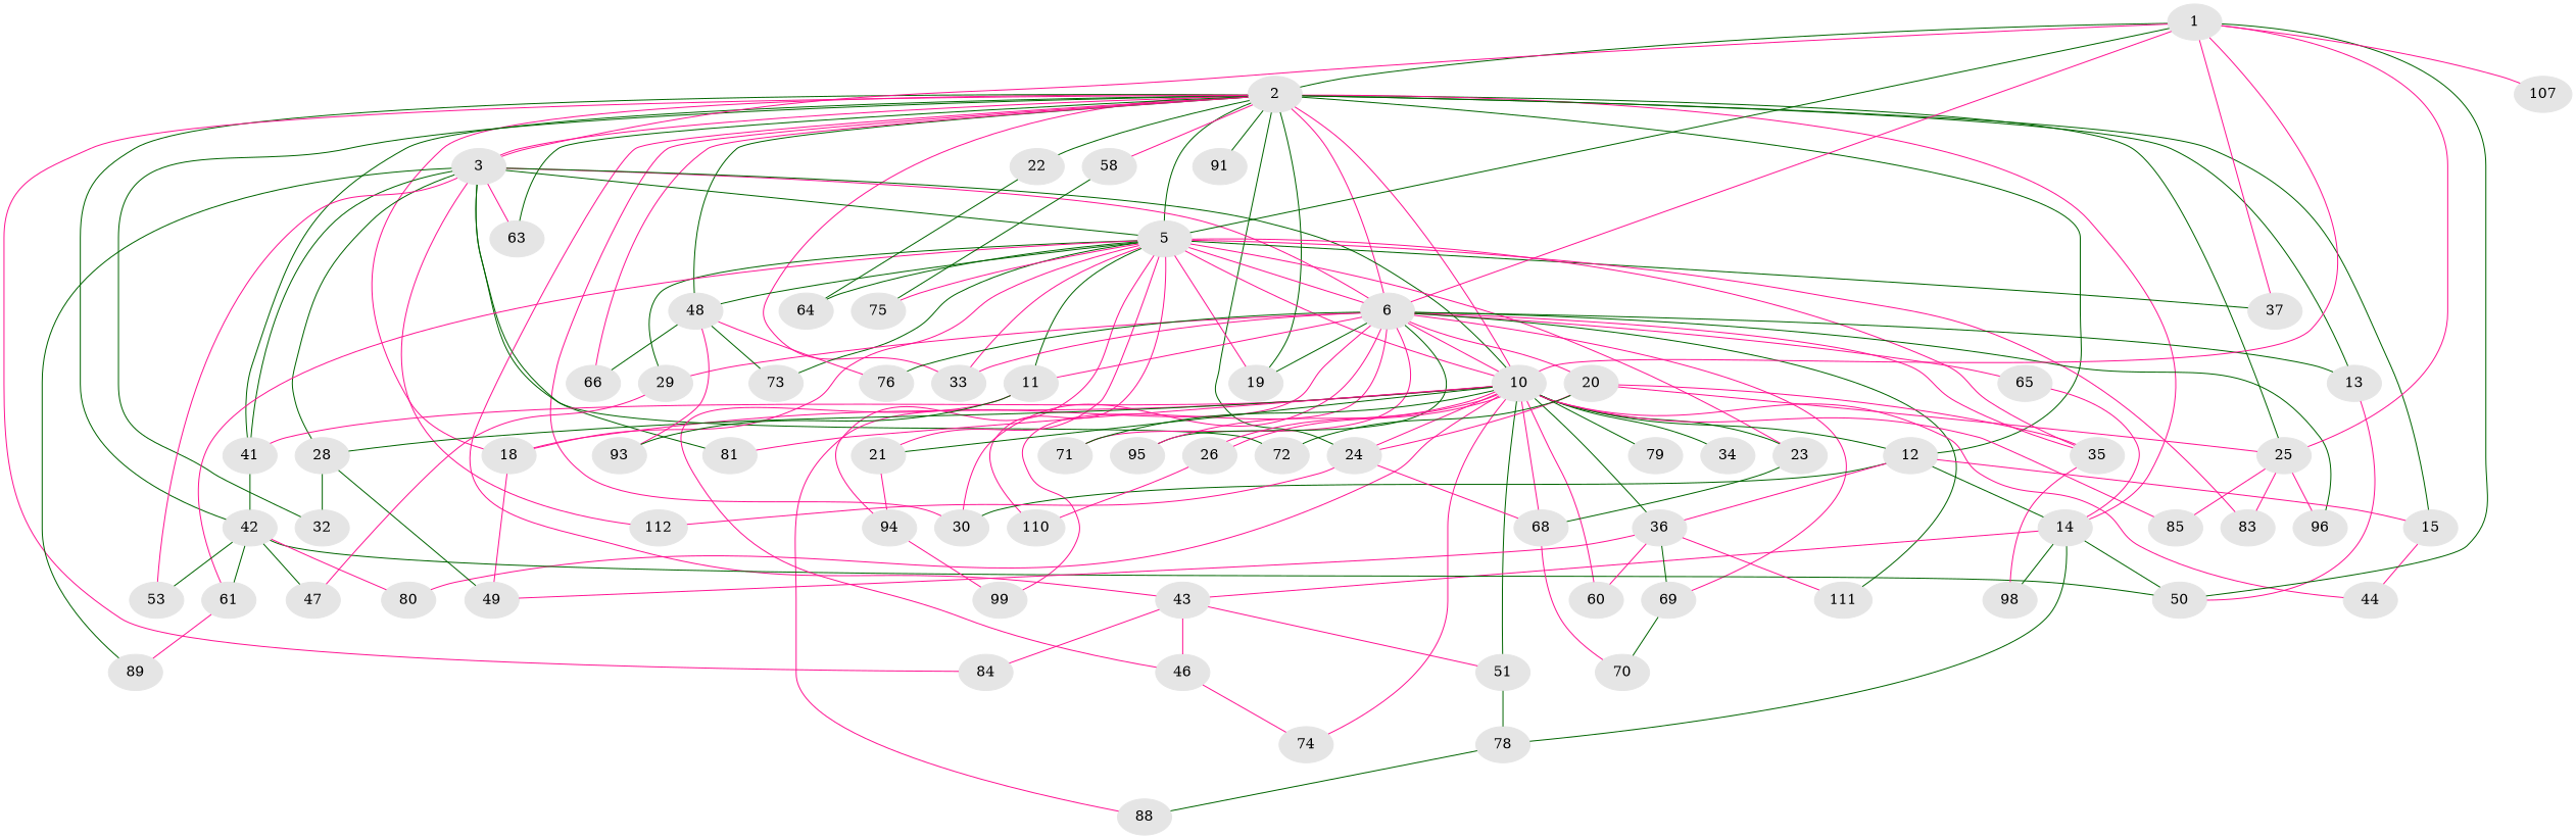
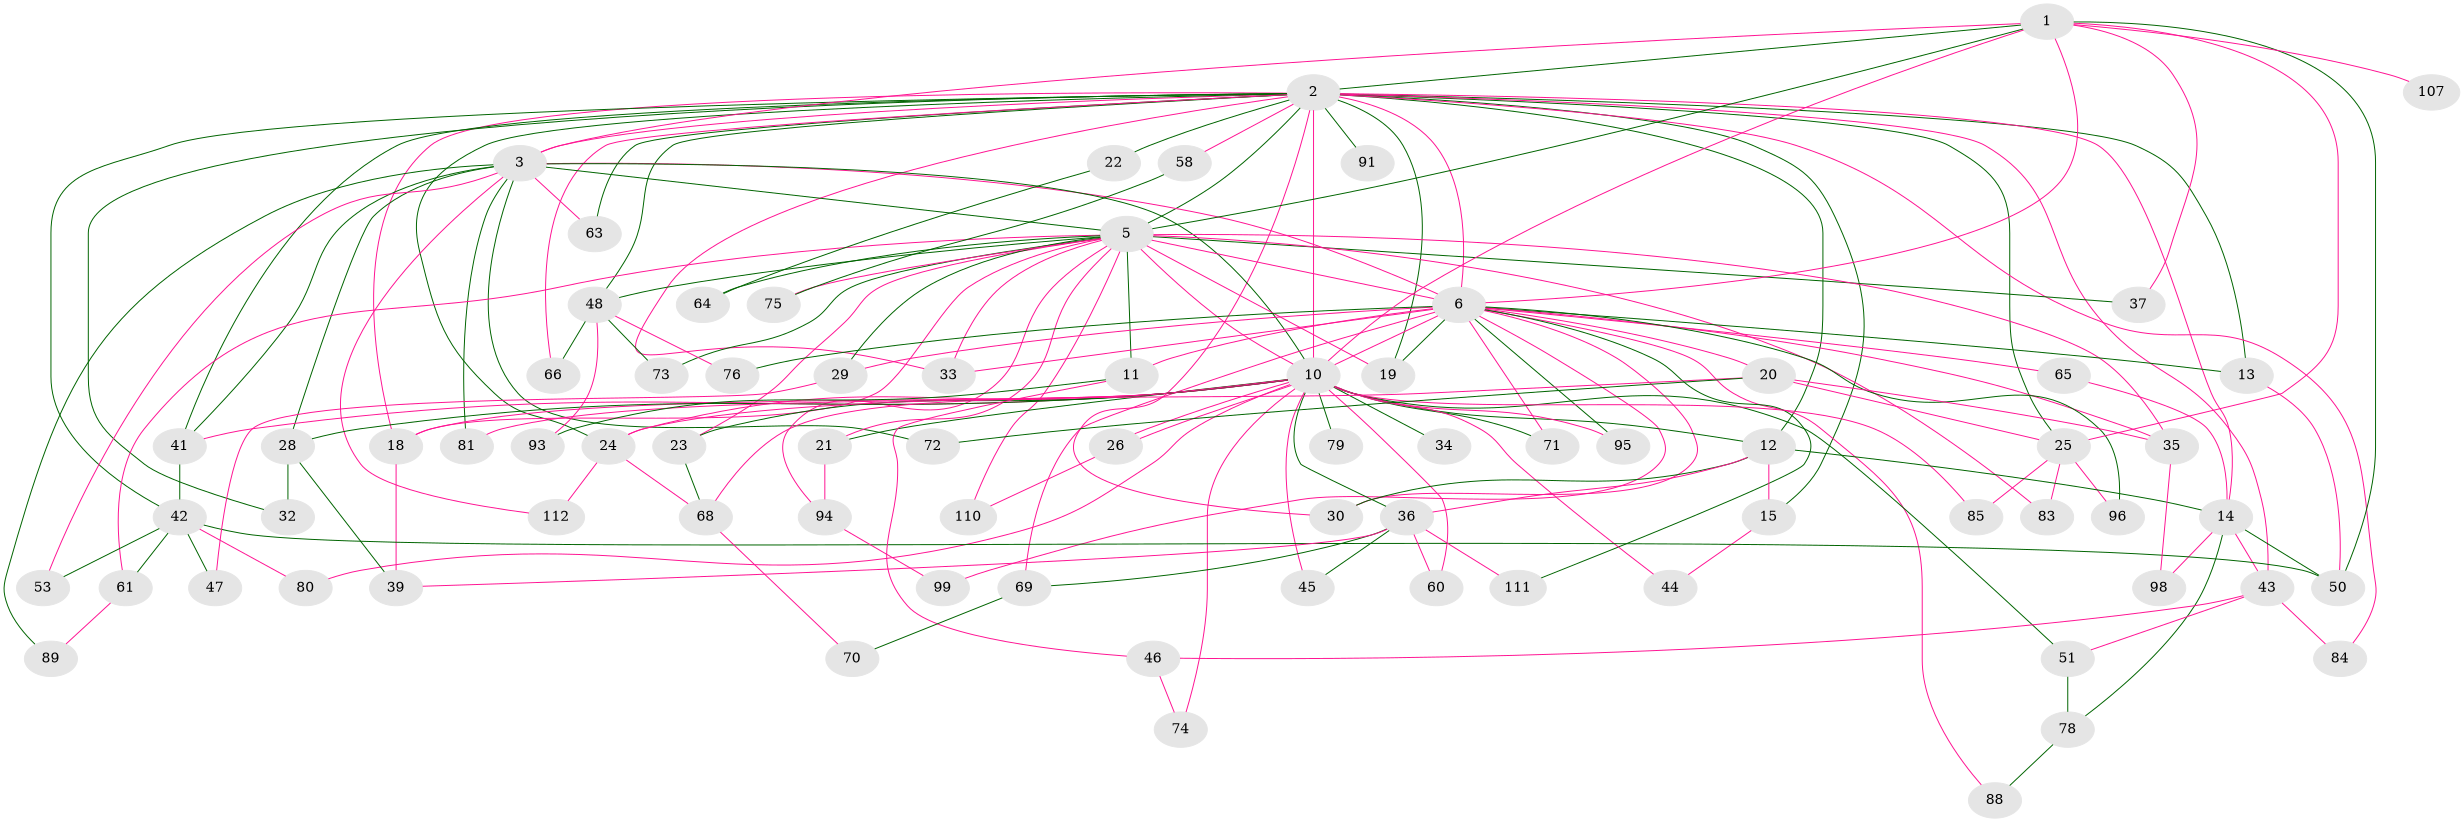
  graph {
    node [color=gray90 style=filled]
    edge [color=deeppink]
    2 [super="+9+100+40+4"]
    3
    5
    6 [super="+49+54+7"]
    10 [super="+31+16+27+56+38+17+105"]
    25 [super="+90"]
    12
    13
    14
    15
    18
    19
    22
    24
    30
    32
    33
    41 [super="+52"]
    42
    43 [super="+109"]
    48 [super="+59"]
    58
    63
    66
    84
    91
    1
    37
    50 [super="+106+86"]
    107
    28 [super="+77"]
    53
    72
    81
    89
    112
    11
    21
    23
    29
    35
    61
    64
    73
    75
    83
    94
    110
    20
    65
    69
    71
    76
    88
    95
    96
    99
    111
    26
    34
    36
    44
+   45
    51
    60
    68 [super="+97"]
    74
    79
    80
    85
    78
    98
-   39 [label=49]
+   39
    47
    46
    93
    70
    2 -- 3 [weight=4]
    2 -- 5 [color=darkgreen weight=5]
    2 -- 6 [weight=11]
    2 -- 10 [weight=6]
    2 -- 25 [color=darkgreen]
    2 -- 12 [color=darkgreen weight=2]
    2 -- 13 [color=darkgreen]
    2 -- 14
    2 -- 15 [color=darkgreen]
    2 -- 18
    2 -- 19 [color=darkgreen]
    2 -- 22 [color=darkgreen weight=3]
    2 -- 24 [color=darkgreen]
    2 -- 30
    2 -- 32 [color=darkgreen]
    2 -- 33
    2 -- 41 [color=darkgreen]
    2 -- 42 [color=darkgreen]
    2 -- 43
    2 -- 48 [color=darkgreen weight=2]
    2 -- 58 [weight=2]
    2 -- 63 [color=darkgreen]
    2 -- 66
    2 -- 84
    2 -- 91 [color=darkgreen weight=2]
    3 -- 5 [color=darkgreen]
    3 -- 6 [weight=2]
    3 -- 10 [color=darkgreen weight=3]
    3 -- 41 [color=darkgreen]
    3 -- 63
    3 -- 28 [color=darkgreen]
    3 -- 53
    3 -- 72 [color=darkgreen]
    3 -- 81 [color=darkgreen]
    3 -- 89 [color=darkgreen]
    3 -- 112
    5 -- 6 [weight=2]
    5 -- 10
    5 -- 18
    5 -- 19
    5 -- 33
    5 -- 48 [color=darkgreen]
    5 -- 37 [color=darkgreen]
    5 -- 11 [color=darkgreen]
    5 -- 21
    5 -- 23
    5 -- 29 [color=darkgreen]
    5 -- 35
    5 -- 61
    5 -- 64 [color=darkgreen]
    5 -- 73 [color=darkgreen]
    5 -- 75
    5 -- 83
    5 -- 94
    5 -- 110
    6 -- 10 [weight=3]
    6 -- 13 [color=darkgreen]
    6 -- 19 [color=darkgreen]
    6 -- 30
    6 -- 33
    6 -- 11
    6 -- 29
    6 -- 35 [weight=2]
    6 -- 20
    6 -- 65
    6 -- 69
    6 -- 71 [weight=2]
    6 -- 76 [color=darkgreen]
    6 -- 88
    6 -- 95 [color=darkgreen]
    6 -- 96 [color=darkgreen]
    6 -- 99
    6 -- 111 [color=darkgreen]
    10 -- 12 [color=darkgreen]
    10 -- 18
    10 -- 24
    10 -- 41
    10 -- 28 [color=darkgreen]
    10 -- 81
    10 -- 21 [color=darkgreen]
    10 -- 23 [color=darkgreen]
    10 -- 71 [color=darkgreen]
    10 -- 95
    10 -- 26
    10 -- 26
    10 -- 34 [color=darkgreen weight=2]
    10 -- 36 [color=darkgreen]
    10 -- 44
+   10 -- 45
    10 -- 51 [color=darkgreen]
    10 -- 60
    10 -- 68
    10 -- 74
    10 -- 79 [color=darkgreen]
    10 -- 80
    10 -- 85
    25 -- 83
    25 -- 96
    25 -- 85
    12 -- 14 [color=darkgreen]
    12 -- 15
    12 -- 30 [color=darkgreen]
    12 -- 36
    13 -- 50
    14 -- 43
    14 -- 50 [color=darkgreen]
    14 -- 78 [color=darkgreen]
-   14 -- 98 [color=darkgreen]
+   14 -- 98
    15 -- 44
    18 -- 39
    22 -- 64 [color=darkgreen]
    24 -- 112
    24 -- 68
    41 -- 42 [color=darkgreen]
    42 -- 50 [color=darkgreen]
    42 -- 53 [color=darkgreen]
    42 -- 61 [color=darkgreen]
    42 -- 80
    42 -- 47 [color=darkgreen]
    43 -- 84
    43 -- 51
    43 -- 46
    48 -- 66 [color=darkgreen]
    48 -- 73 [color=darkgreen]
    48 -- 76
    48 -- 93
    58 -- 75 [color=darkgreen]
    1 -- 2 [color=darkgreen weight=4]
    1 -- 3
    1 -- 5 [color=darkgreen]
    1 -- 6 [weight=2]
    1 -- 10
    1 -- 25
    1 -- 37
    1 -- 50 [color=darkgreen]
    1 -- 107
    28 -- 32 [color=darkgreen]
    28 -- 39 [color=darkgreen]
    11 -- 46
    11 -- 93 [color=darkgreen]
    21 -- 94
    23 -- 68 [color=darkgreen]
    29 -- 47
    35 -- 98
    61 -- 89
    94 -- 99
    20 -- 25
    20 -- 24
    20 -- 72 [color=darkgreen]
    20 -- 35
    65 -- 14
    69 -- 70 [color=darkgreen]
    26 -- 110
    36 -- 69 [color=darkgreen]
    36 -- 111
+   36 -- 45 [color=darkgreen]
    36 -- 60
    36 -- 39
    51 -- 78 [color=darkgreen]
    68 -- 70
    78 -- 88 [color=darkgreen]
    46 -- 74
  }
